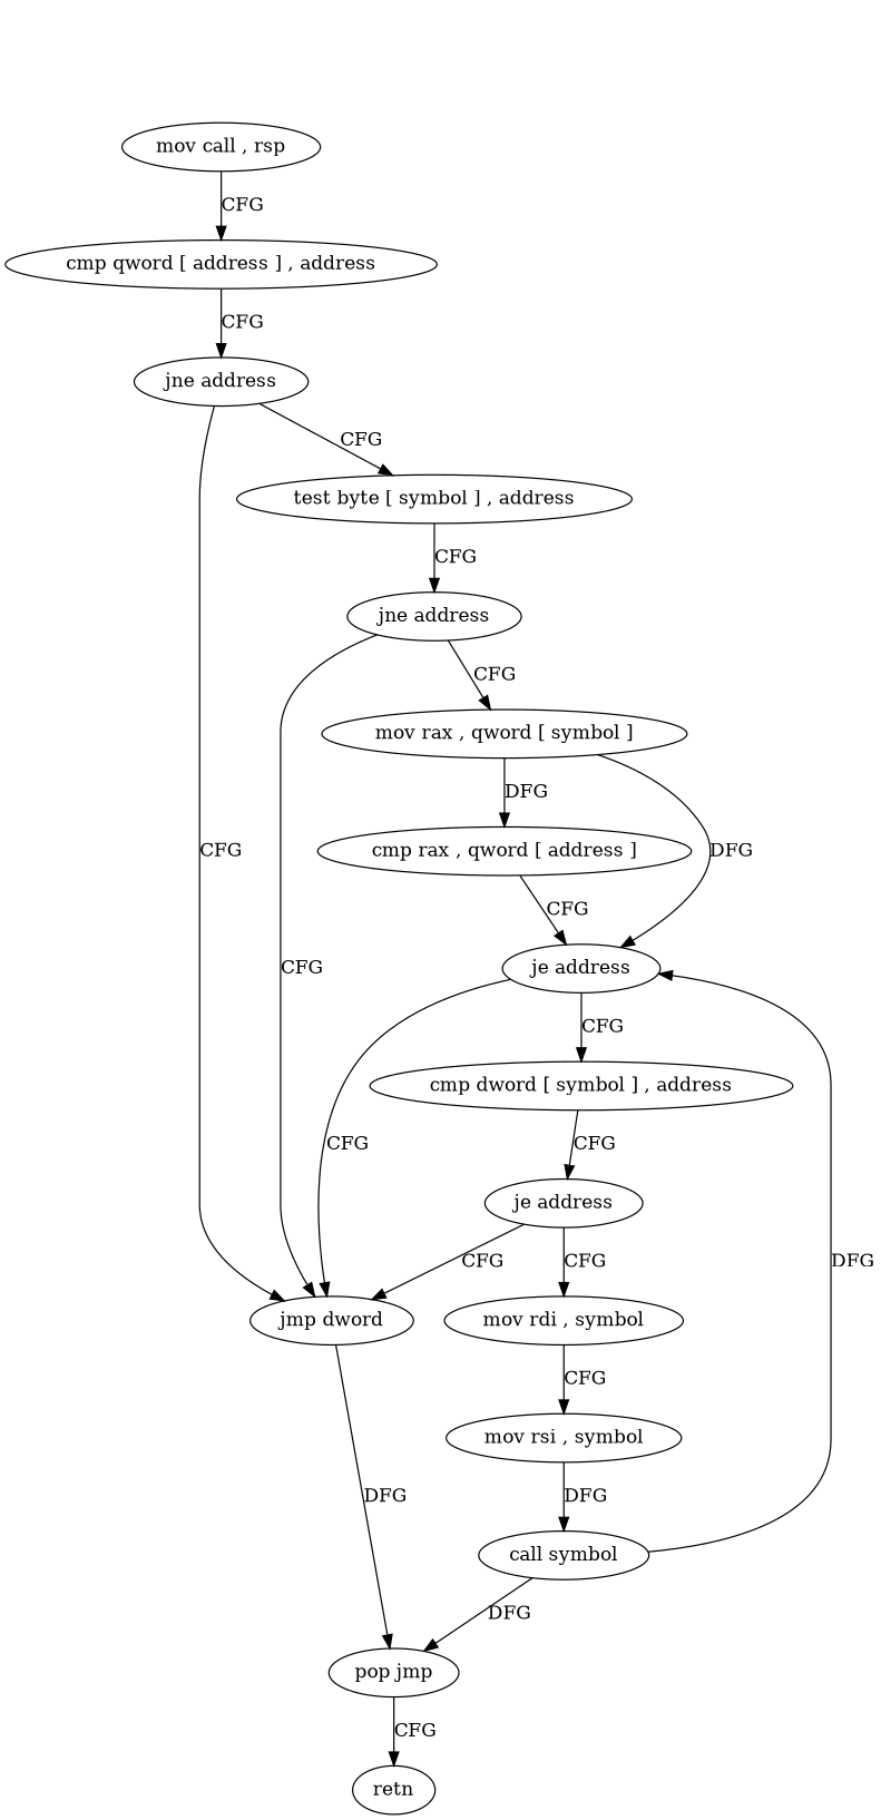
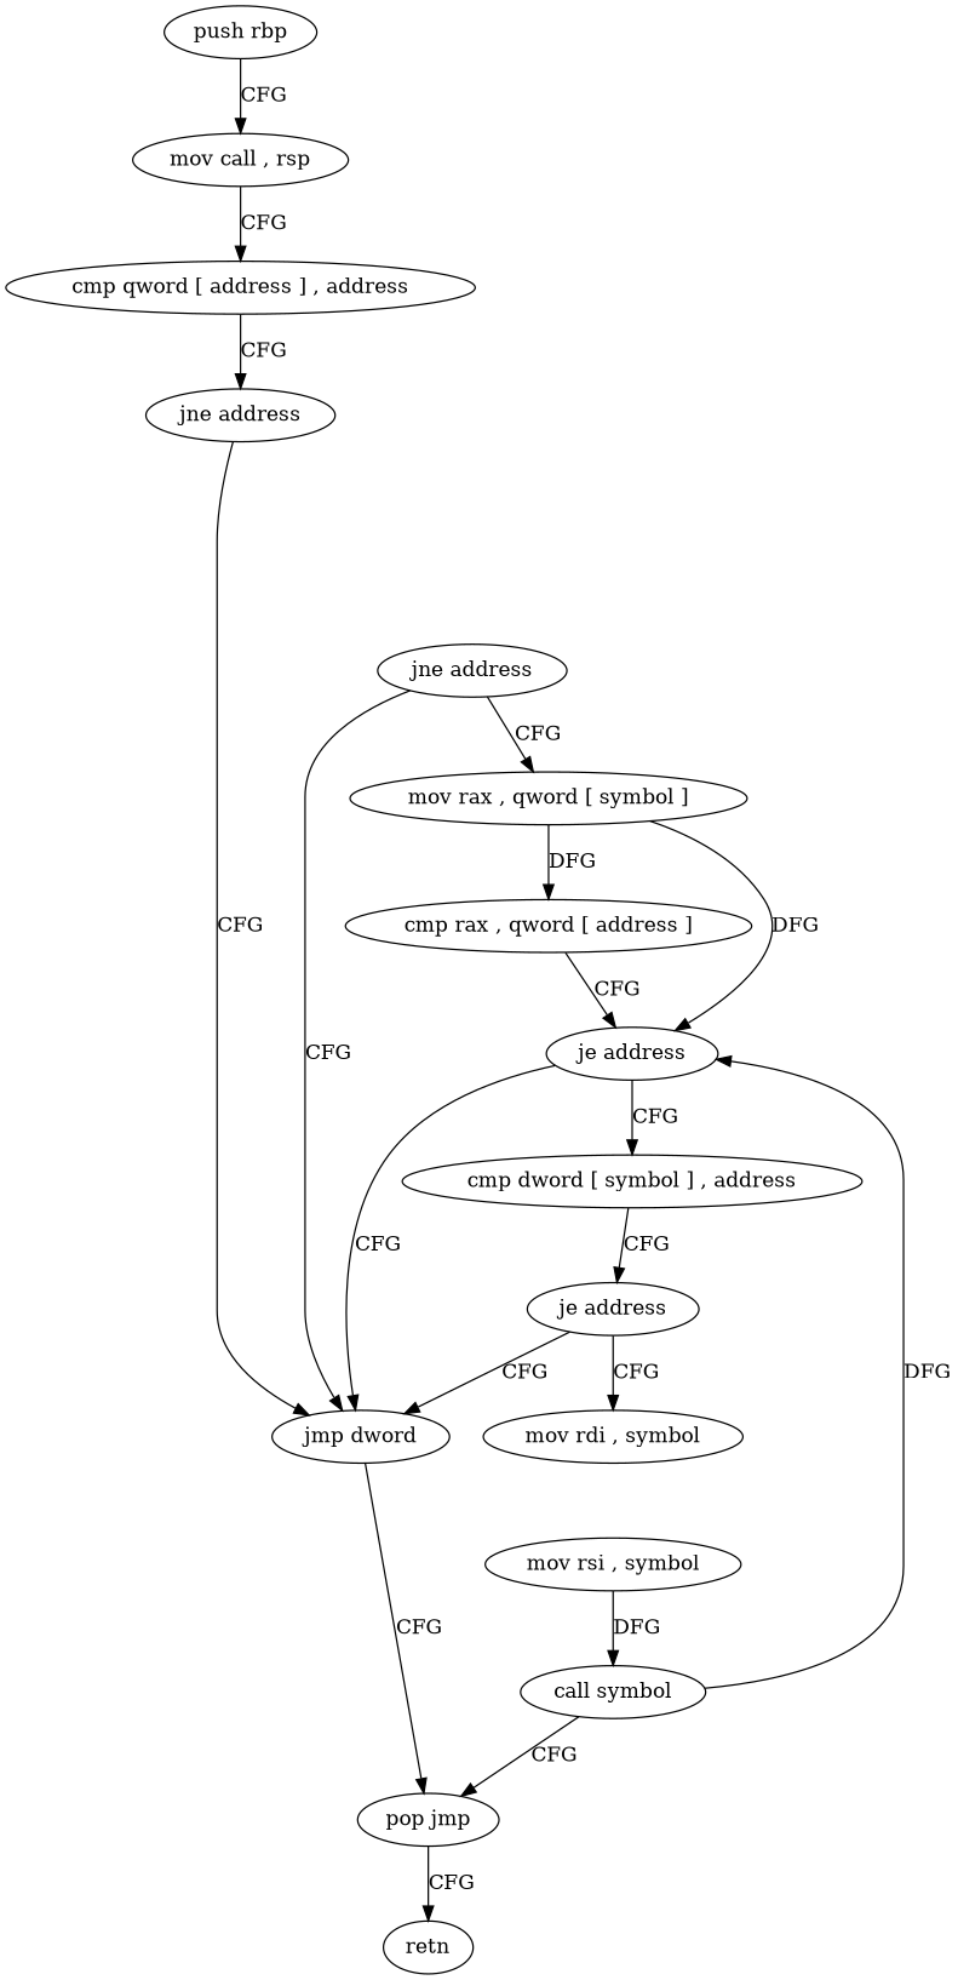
  digraph {
+   n1 [label="push rbp"]
    n2 [label="mov call , rsp"]
    n3 [label="cmp qword [ address ] , address"]
    n4 [label="jne address"]
    n5 [label="jmp dword"]
-   n6 [label="test byte [ symbol ] , address"]
    n7 [label="pop jmp"]
    n8 [label="jne address"]
    n9 [label=retn]
    n10 [label="mov rax , qword [ symbol ]"]
    n11 [label="cmp rax , qword [ address ]"]
    n12 [label="je address"]
    n13 [label="cmp dword [ symbol ] , address"]
    n14 [label="je address"]
    n15 [label="mov rdi , symbol"]
    n16 [label="mov rsi , symbol"]
    n17 [label="call symbol"]
+   n1 -> n2 [label=CFG]
    n2 -> n3 [label=CFG]
    n3 -> n4 [label=CFG]
    n4 -> n5 [label=CFG]
-   n4 -> n6 [label=CFG]
-   n5 -> n7 [label=DFG]
-   n6 -> n8 [label=CFG]
+   n5 -> n7 [label=CFG]
    n7 -> n9 [label=CFG]
    n8 -> n5 [label=CFG]
    n8 -> n10 [label=CFG]
    n10 -> n11 [label=DFG]
    n10 -> n12 [label=DFG]
    n11 -> n12 [label=CFG]
    n12 -> n5 [label=CFG]
    n12 -> n13 [label=CFG]
    n13 -> n14 [label=CFG]
    n14 -> n5 [label=CFG]
    n14 -> n15 [label=CFG]
-   n15 -> n16 [label=CFG]
    n16 -> n17 [label=DFG]
-   n17 -> n7 [label=DFG]
+   n17 -> n7 [label=CFG]
    n17 -> n12 [label=DFG]
  }
